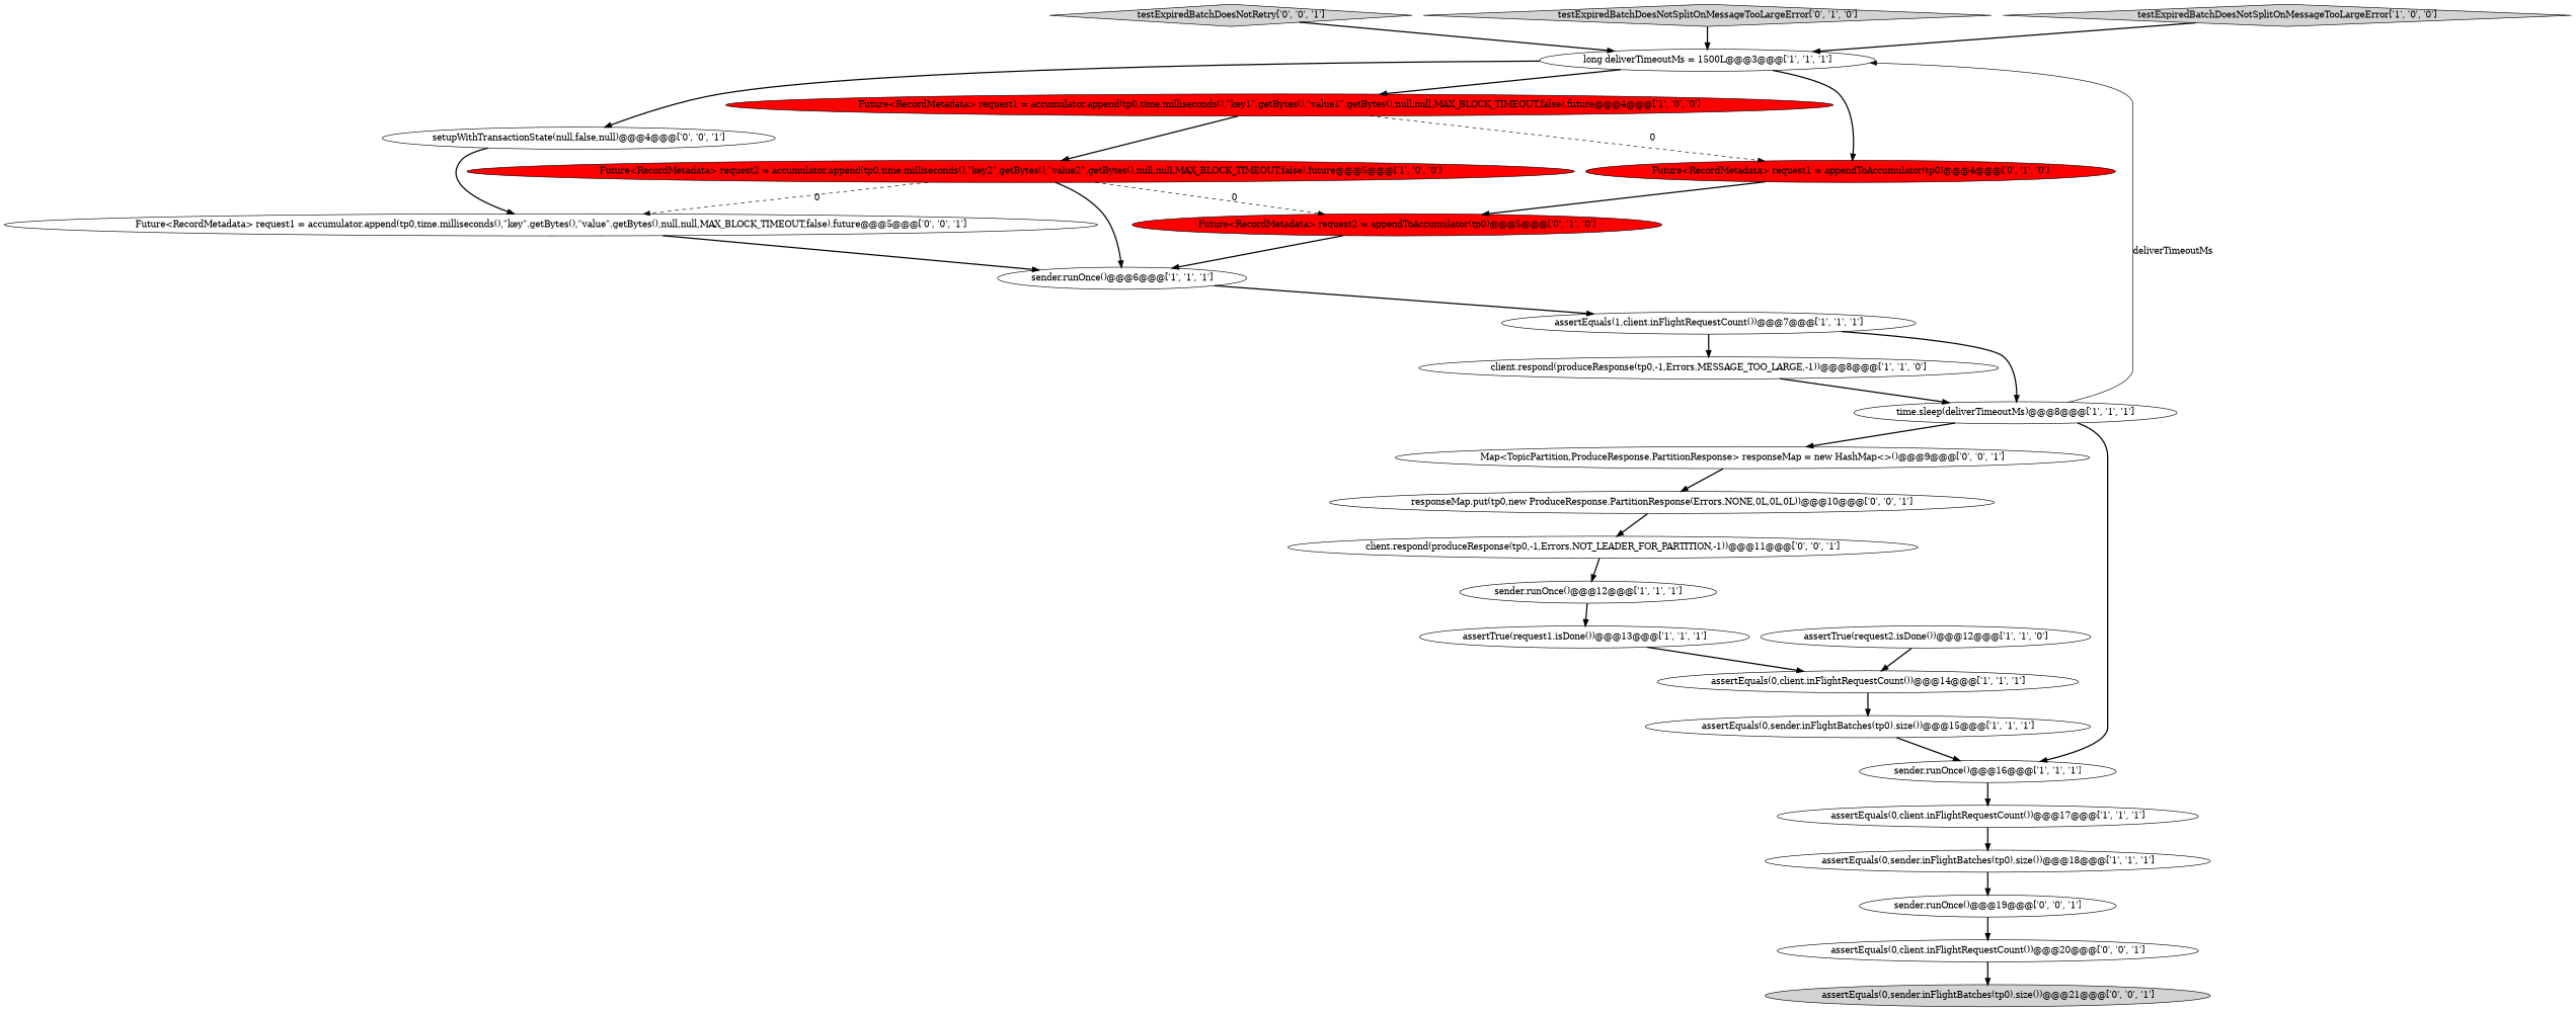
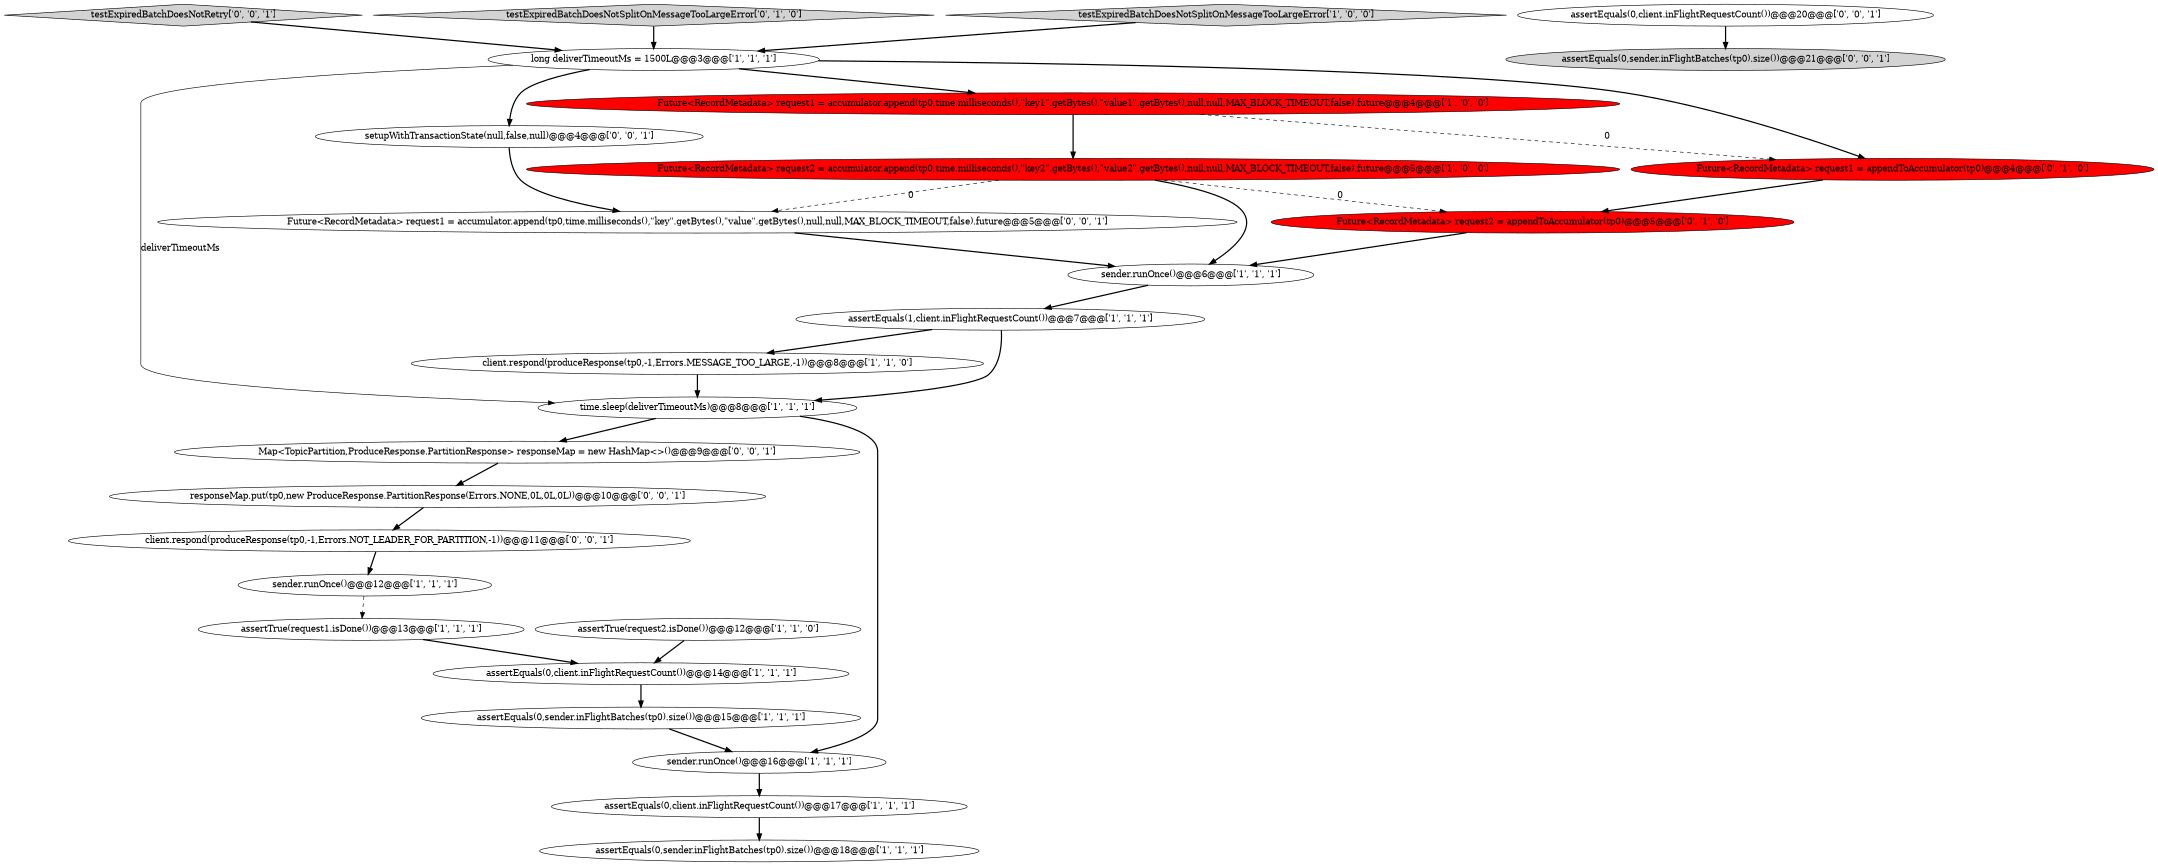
  digraph {
    fontname="DejaVu Serif"
    node [fillcolor=white fontname="DejaVu Serif" shape=ellipse style=filled]
    edge [fontname="DejaVu Serif" style=bold]
    n1 [fillcolor=lightgray label="testExpiredBatchDoesNotRetry['0', '0', '1']" shape=diamond]
    n2 [label="long deliverTimeoutMs = 1500L@@@3@@@['1', '1', '1']"]
    n3 [label="time.sleep(deliverTimeoutMs)@@@8@@@['1', '1', '1']"]
    n4 [fillcolor=red label="Future<RecordMetadata> request1 = appendToAccumulator(tp0)@@@4@@@['0', '1', '0']"]
    n5 [fillcolor=red label="Future<RecordMetadata> request1 = accumulator.append(tp0,time.milliseconds(),\"key1\".getBytes(),\"value1\".getBytes(),null,null,MAX_BLOCK_TIMEOUT,false).future@@@4@@@['1', '0', '0']"]
    n6 [label="setupWithTransactionState(null,false,null)@@@4@@@['0', '0', '1']"]
    n7 [label="assertTrue(request2.isDone())@@@12@@@['1', '1', '0']"]
    n8 [label="assertEquals(0,client.inFlightRequestCount())@@@14@@@['1', '1', '1']"]
    n9 [label="assertEquals(0,sender.inFlightBatches(tp0).size())@@@15@@@['1', '1', '1']"]
    n10 [label="Future<RecordMetadata> request1 = accumulator.append(tp0,time.milliseconds(),\"key\".getBytes(),\"value\".getBytes(),null,null,MAX_BLOCK_TIMEOUT,false).future@@@5@@@['0', '0', '1']"]
    n11 [label="sender.runOnce()@@@6@@@['1', '1', '1']"]
    n12 [label="assertEquals(1,client.inFlightRequestCount())@@@7@@@['1', '1', '1']"]
-   n13 [label="sender.runOnce()@@@19@@@['0', '0', '1']"]
    n14 [label="assertEquals(0,client.inFlightRequestCount())@@@20@@@['0', '0', '1']"]
    n15 [fillcolor=lightgray label="assertEquals(0,sender.inFlightBatches(tp0).size())@@@21@@@['0', '0', '1']"]
    n16 [label="assertEquals(0,client.inFlightRequestCount())@@@17@@@['1', '1', '1']"]
    n17 [label="assertEquals(0,sender.inFlightBatches(tp0).size())@@@18@@@['1', '1', '1']"]
    n18 [label="Map<TopicPartition,ProduceResponse.PartitionResponse> responseMap = new HashMap<>()@@@9@@@['0', '0', '1']"]
    n19 [label="responseMap.put(tp0,new ProduceResponse.PartitionResponse(Errors.NONE,0L,0L,0L))@@@10@@@['0', '0', '1']"]
    n20 [label="client.respond(produceResponse(tp0,-1,Errors.NOT_LEADER_FOR_PARTITION,-1))@@@11@@@['0', '0', '1']"]
    n21 [fillcolor=red label="Future<RecordMetadata> request2 = appendToAccumulator(tp0)@@@5@@@['0', '1', '0']"]
    n22 [label="sender.runOnce()@@@16@@@['1', '1', '1']"]
    n23 [label="sender.runOnce()@@@12@@@['1', '1', '1']"]
    n24 [label="assertTrue(request1.isDone())@@@13@@@['1', '1', '1']"]
    n25 [label="client.respond(produceResponse(tp0,-1,Errors.MESSAGE_TOO_LARGE,-1))@@@8@@@['1', '1', '0']"]
    n26 [fillcolor=lightgray label="testExpiredBatchDoesNotSplitOnMessageTooLargeError['0', '1', '0']" shape=diamond]
    n27 [fillcolor=red label="Future<RecordMetadata> request2 = accumulator.append(tp0,time.milliseconds(),\"key2\".getBytes(),\"value2\".getBytes(),null,null,MAX_BLOCK_TIMEOUT,false).future@@@5@@@['1', '0', '0']"]
    n28 [fillcolor=lightgray label="testExpiredBatchDoesNotSplitOnMessageTooLargeError['1', '0', '0']" shape=diamond]
    n1 -> n2
-   n3 -> n2 [label=deliverTimeoutMs style=solid]
+   n2 -> n3 [label=deliverTimeoutMs style=solid]
    n2 -> n4
    n2 -> n5
    n2 -> n6
    n3 -> n18
    n3 -> n22
    n4 -> n21
    n5 -> n4 [label=0 style=dashed]
    n5 -> n27
    n6 -> n10
    n7 -> n8
    n8 -> n9
    n9 -> n22
    n10 -> n11
    n11 -> n12
    n12 -> n3
    n12 -> n25
-   n13 -> n14
    n14 -> n15
    n16 -> n17
-   n17 -> n13
    n18 -> n19
    n19 -> n20
    n20 -> n23
    n21 -> n11
    n22 -> n16
-   n23 -> n24
+   n23 -> n24 [style=dashed]
    n24 -> n8
    n25 -> n3
    n26 -> n2
    n27 -> n10 [label=0 style=dashed]
    n27 -> n11
    n27 -> n21 [label=0 style=dashed]
    n28 -> n2
  }
